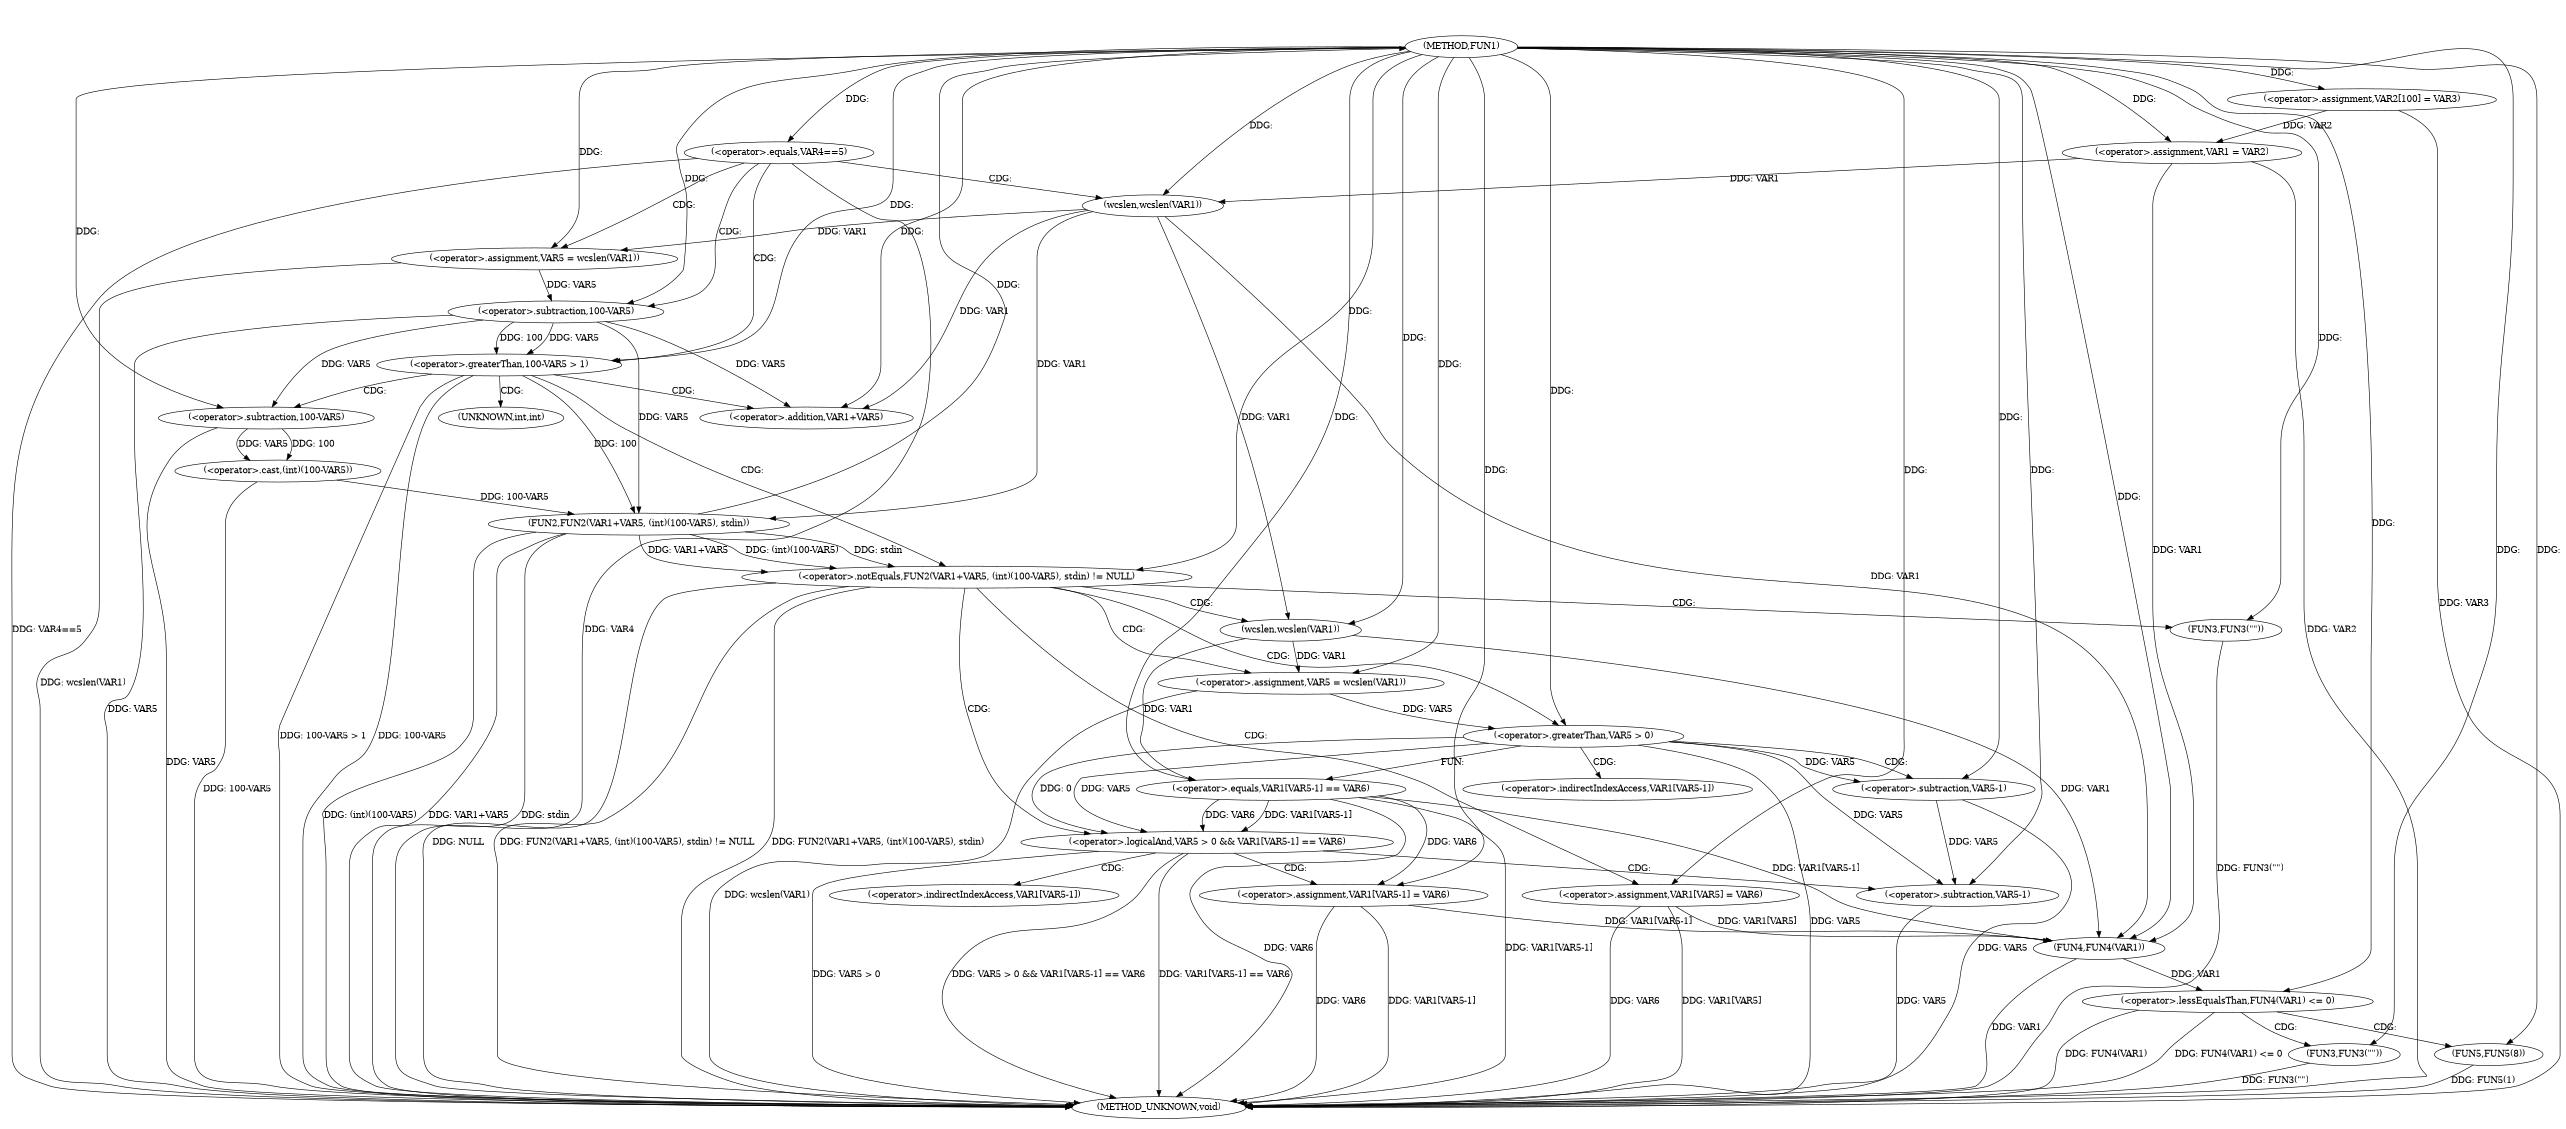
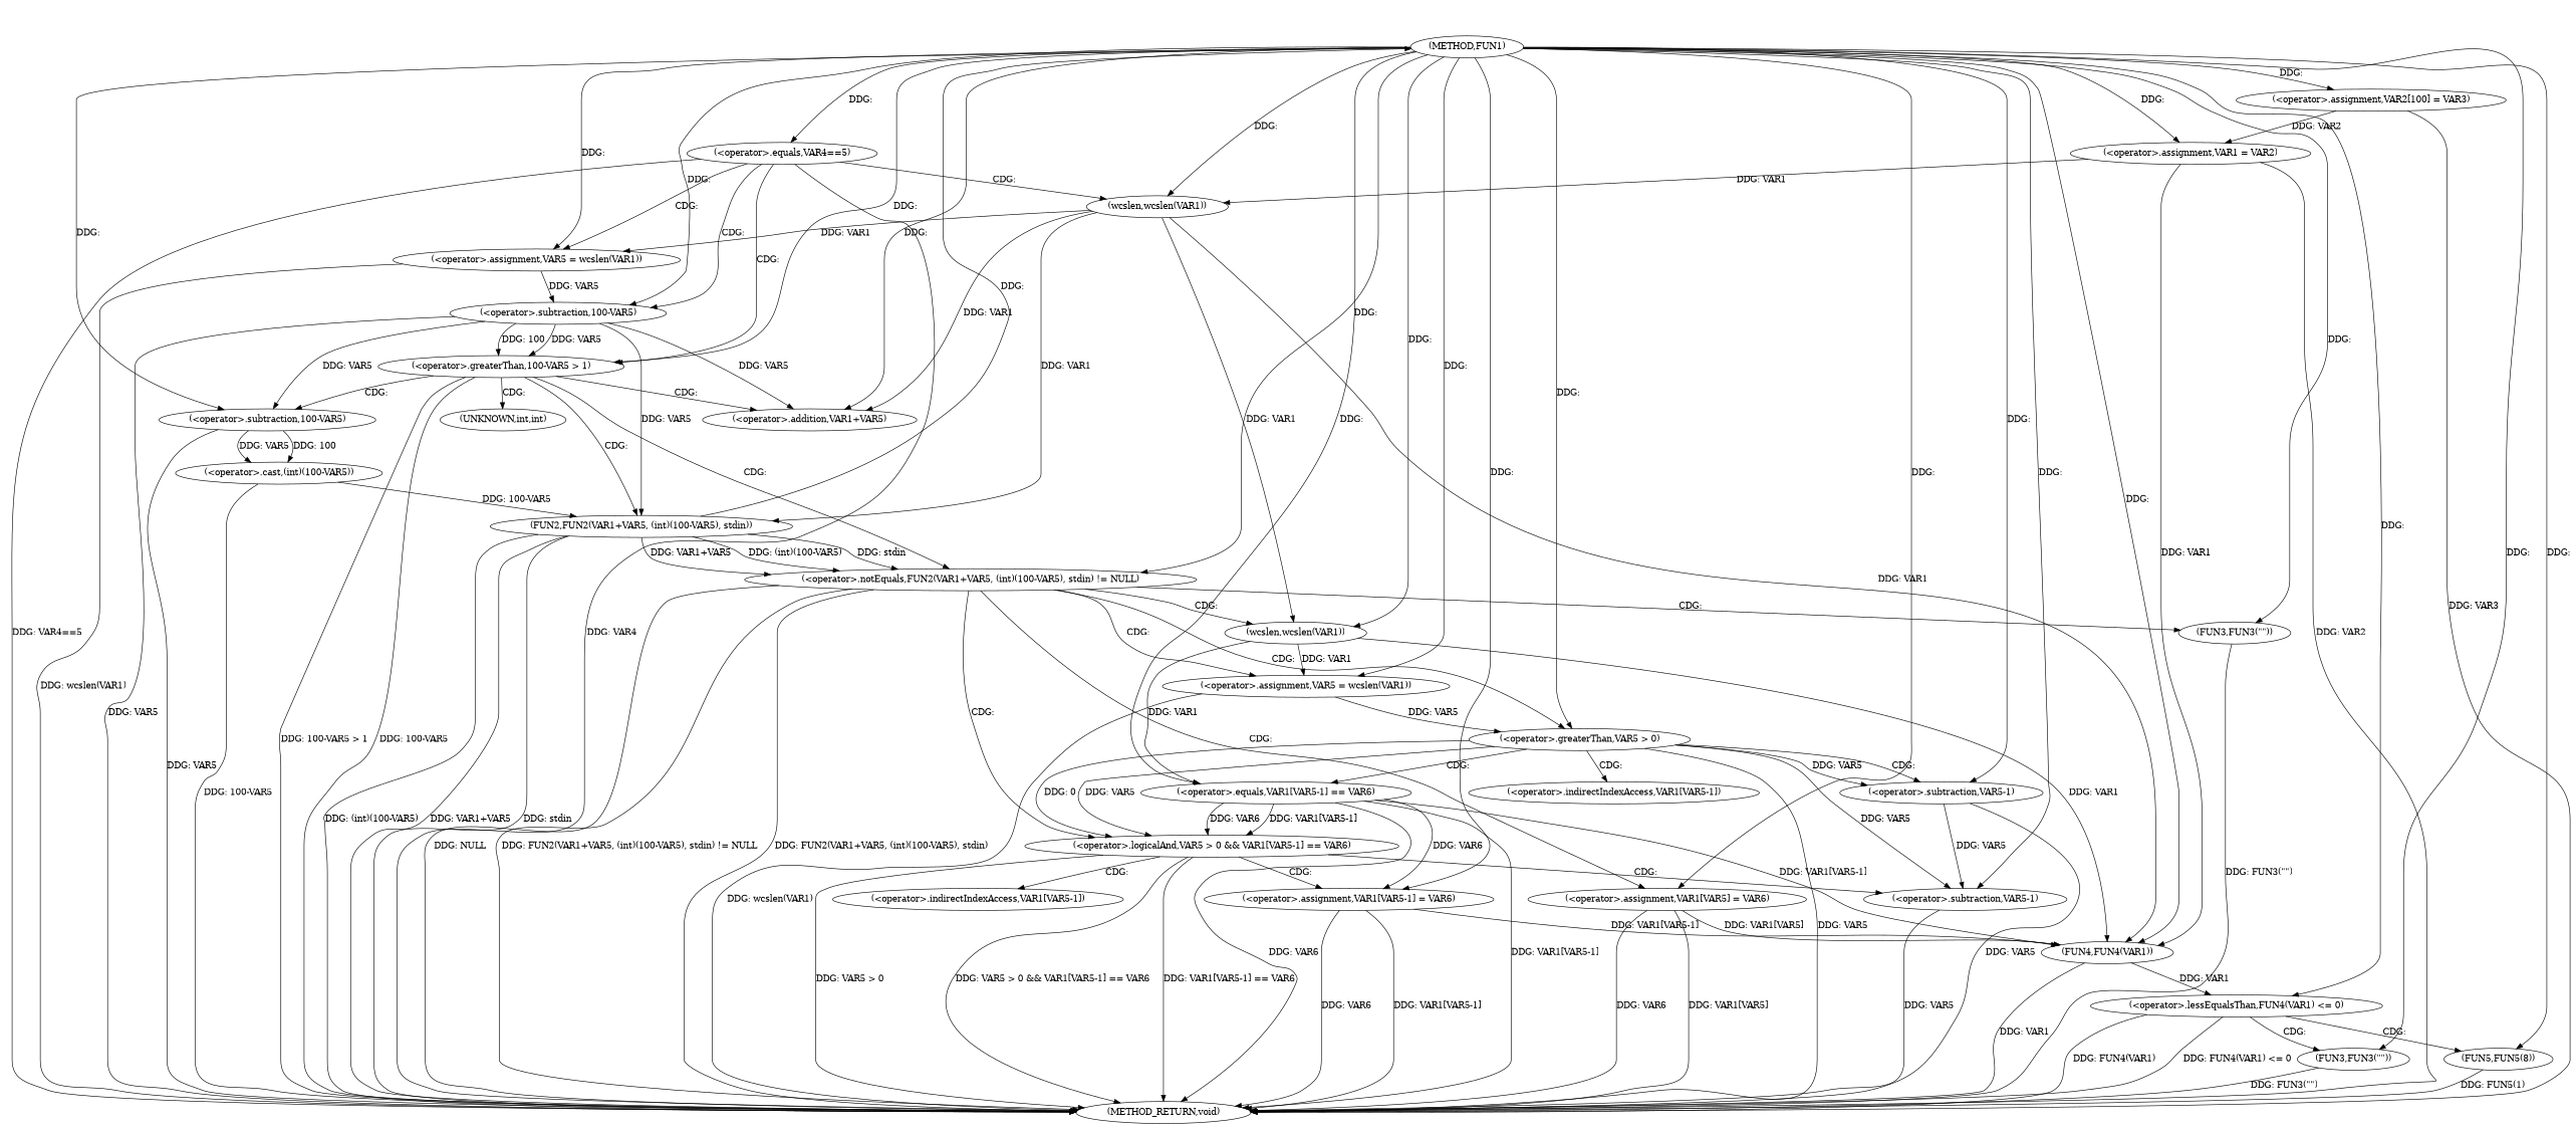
  digraph {
    n1 [label="(METHOD,FUN1)"]
    n2 [label="(<operator>.assignment,VAR2[100] = VAR3)"]
    n3 [label="(<operator>.assignment,VAR1 = VAR2)"]
    n4 [label="(<operator>.equals,VAR4==5)"]
    n5 [label="(<operator>.assignment,VAR5 = wcslen(VAR1))"]
    n6 [label="(wcslen,wcslen(VAR1))"]
    n7 [label="(<operator>.greaterThan,100-VAR5 > 1)"]
    n8 [label="(<operator>.subtraction,100-VAR5)"]
    n9 [label="(<operator>.notEquals,FUN2(VAR1+VAR5, (int)(100-VAR5), stdin) != NULL)"]
    n10 [label="(<operator>.addition,VAR1+VAR5)"]
    n11 [label="(<operator>.subtraction,100-VAR5)"]
    n12 [label="(<operator>.assignment,VAR5 = wcslen(VAR1))"]
    n13 [label="(wcslen,wcslen(VAR1))"]
    n14 [label="(<operator>.greaterThan,VAR5 > 0)"]
    n15 [label="(<operator>.equals,VAR1[VAR5-1] == VAR6)"]
    n16 [label="(<operator>.subtraction,VAR5-1)"]
    n17 [label="(<operator>.assignment,VAR1[VAR5-1] = VAR6)"]
    n18 [label="(<operator>.subtraction,VAR5-1)"]
    n19 [label="(FUN3,FUN3(\"\"))"]
    n20 [label="(<operator>.assignment,VAR1[VAR5] = VAR6)"]
    n21 [label="(<operator>.lessEqualsThan,FUN4(VAR1) <= 0)"]
    n22 [label="(FUN4,FUN4(VAR1))"]
    n23 [label="(FUN3,FUN3(\"\"))"]
    n24 [label="(FUN5,FUN5(8))"]
-   n25 [label="(METHOD_UNKNOWN,void)"]
+   n25 [label="(METHOD_RETURN,void)"]
    n26 [label="(FUN2,FUN2(VAR1+VAR5, (int)(100-VAR5), stdin))"]
    n27 [label="(UNKNOWN,int,int)"]
    n28 [label="(<operator>.logicalAnd,VAR5 > 0 && VAR1[VAR5-1] == VAR6)"]
    n29 [label="(<operator>.cast,(int)(100-VAR5))"]
    n30 [label="(<operator>.indirectIndexAccess,VAR1[VAR5-1])"]
    n31 [label="(<operator>.indirectIndexAccess,VAR1[VAR5-1])"]
    n1 -> n2 [label="DDG: "]
    n1 -> n3 [label="DDG: "]
    n1 -> n4 [label="DDG: "]
    n1 -> n5 [label="DDG: "]
    n1 -> n6 [label="DDG: "]
    n1 -> n7 [label="DDG: "]
    n1 -> n8 [label="DDG: "]
    n1 -> n9 [label="DDG: "]
    n1 -> n10 [label="DDG: "]
    n1 -> n11 [label="DDG: "]
    n1 -> n12 [label="DDG: "]
    n1 -> n13 [label="DDG: "]
    n1 -> n14 [label="DDG: "]
    n1 -> n15 [label="DDG: "]
    n1 -> n16 [label="DDG: "]
    n1 -> n17 [label="DDG: "]
    n1 -> n18 [label="DDG: "]
    n1 -> n19 [label="DDG: "]
    n1 -> n20 [label="DDG: "]
    n1 -> n21 [label="DDG: "]
    n1 -> n22 [label="DDG: "]
    n1 -> n23 [label="DDG: "]
    n1 -> n24 [label="DDG: "]
    n2 -> n3 [label="DDG: VAR2"]
    n2 -> n25 [label="DDG: VAR3"]
    n3 -> n6 [label="DDG: VAR1"]
    n3 -> n22 [label="DDG: VAR1"]
    n3 -> n25 [label="DDG: VAR2"]
    n4 -> n5 [label="CDG: "]
    n4 -> n6 [label="CDG: "]
    n4 -> n7 [label="CDG: "]
    n4 -> n8 [label="CDG: "]
    n4 -> n25 [label="DDG: VAR4"]
    n4 -> n25 [label="DDG: VAR4==5"]
    n5 -> n8 [label="DDG: VAR5"]
    n5 -> n25 [label="DDG: wcslen(VAR1)"]
    n6 -> n5 [label="DDG: VAR1"]
    n6 -> n10 [label="DDG: VAR1"]
    n6 -> n13 [label="DDG: VAR1"]
    n6 -> n22 [label="DDG: VAR1"]
    n6 -> n26 [label="DDG: VAR1"]
    n7 -> n9 [label="CDG: "]
    n7 -> n10 [label="CDG: "]
    n7 -> n11 [label="CDG: "]
    n7 -> n25 [label="DDG: 100-VAR5"]
    n7 -> n25 [label="DDG: 100-VAR5 > 1"]
-   n7 -> n26 [label="DDG: 100"]
+   n7 -> n26 [label="CDG: "]
    n7 -> n27 [label="CDG: "]
    n8 -> n7 [label="DDG: 100"]
    n8 -> n7 [label="DDG: VAR5"]
    n8 -> n10 [label="DDG: VAR5"]
    n8 -> n11 [label="DDG: VAR5"]
    n8 -> n25 [label="DDG: VAR5"]
    n8 -> n26 [label="DDG: VAR5"]
    n9 -> n12 [label="CDG: "]
    n9 -> n13 [label="CDG: "]
    n9 -> n14 [label="CDG: "]
    n9 -> n19 [label="CDG: "]
    n9 -> n20 [label="CDG: "]
    n9 -> n25 [label="DDG: FUN2(VAR1+VAR5, (int)(100-VAR5), stdin)"]
    n9 -> n25 [label="DDG: NULL"]
    n9 -> n25 [label="DDG: FUN2(VAR1+VAR5, (int)(100-VAR5), stdin) != NULL"]
    n9 -> n28 [label="CDG: "]
    n11 -> n25 [label="DDG: VAR5"]
    n11 -> n29 [label="DDG: 100"]
    n11 -> n29 [label="DDG: VAR5"]
    n12 -> n14 [label="DDG: VAR5"]
    n12 -> n25 [label="DDG: wcslen(VAR1)"]
    n13 -> n12 [label="DDG: VAR1"]
    n13 -> n15 [label="DDG: VAR1"]
    n13 -> n22 [label="DDG: VAR1"]
-   n14 -> n15 [label="FUN: "]
+   n14 -> n15 [label="CDG: "]
    n14 -> n16 [label="DDG: VAR5"]
    n14 -> n16 [label="CDG: "]
    n14 -> n18 [label="DDG: VAR5"]
    n14 -> n25 [label="DDG: VAR5"]
    n14 -> n28 [label="DDG: VAR5"]
    n14 -> n28 [label="DDG: 0"]
    n14 -> n30 [label="CDG: "]
    n15 -> n17 [label="DDG: VAR6"]
    n15 -> n22 [label="DDG: VAR1[VAR5-1]"]
    n15 -> n25 [label="DDG: VAR6"]
    n15 -> n25 [label="DDG: VAR1[VAR5-1]"]
    n15 -> n28 [label="DDG: VAR1[VAR5-1]"]
    n15 -> n28 [label="DDG: VAR6"]
    n16 -> n18 [label="DDG: VAR5"]
    n16 -> n25 [label="DDG: VAR5"]
    n17 -> n22 [label="DDG: VAR1[VAR5-1]"]
    n17 -> n25 [label="DDG: VAR1[VAR5-1]"]
    n17 -> n25 [label="DDG: VAR6"]
    n18 -> n25 [label="DDG: VAR5"]
    n19 -> n25 [label="DDG: FUN3(\"\")"]
    n20 -> n22 [label="DDG: VAR1[VAR5]"]
    n20 -> n25 [label="DDG: VAR1[VAR5]"]
    n20 -> n25 [label="DDG: VAR6"]
    n21 -> n23 [label="CDG: "]
    n21 -> n24 [label="CDG: "]
    n21 -> n25 [label="DDG: FUN4(VAR1) <= 0"]
    n21 -> n25 [label="DDG: FUN4(VAR1)"]
    n22 -> n21 [label="DDG: VAR1"]
    n22 -> n25 [label="DDG: VAR1"]
    n23 -> n25 [label="DDG: FUN3(\"\")"]
    n24 -> n25 [label="DDG: FUN5(1)"]
    n26 -> n1 [label="DDG: "]
    n26 -> n9 [label="DDG: VAR1+VAR5"]
    n26 -> n9 [label="DDG: (int)(100-VAR5)"]
    n26 -> n9 [label="DDG: stdin"]
    n26 -> n25 [label="DDG: stdin"]
    n26 -> n25 [label="DDG: (int)(100-VAR5)"]
    n26 -> n25 [label="DDG: VAR1+VAR5"]
    n28 -> n17 [label="CDG: "]
    n28 -> n18 [label="CDG: "]
    n28 -> n25 [label="DDG: VAR1[VAR5-1] == VAR6"]
    n28 -> n25 [label="DDG: VAR5 > 0"]
    n28 -> n25 [label="DDG: VAR5 > 0 && VAR1[VAR5-1] == VAR6"]
    n28 -> n31 [label="CDG: "]
    n29 -> n25 [label="DDG: 100-VAR5"]
    n29 -> n26 [label="DDG: 100-VAR5"]
  }
